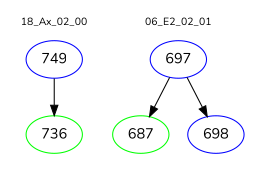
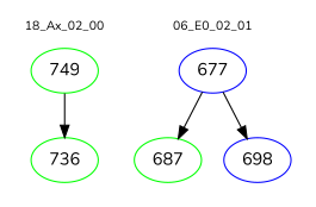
  digraph {
    fontname=Nunito
    node [color=blue fontname=Nunito]
    edge [color=black fontname=Nunito]
-   n1 [label=749]
+   n1 [color=green label=749]
    n2 [color=green label=736]
-   n3 [label=697]
+   n3 [label=677]
    n4 [color=green label=687]
    n5 [label=698]
    subgraph cluster_1 {
      color=white
      fontsize=10
      label="18_Ax_02_00"
      n1
      n2
    }
    subgraph cluster_2 {
      color=white
      fontsize=10
-     label="06_E2_02_01"
+     label="06_E0_02_01"
      n3
      n4
      n5
    }
    n1 -> n2
    n3 -> n4
    n3 -> n5
  }
